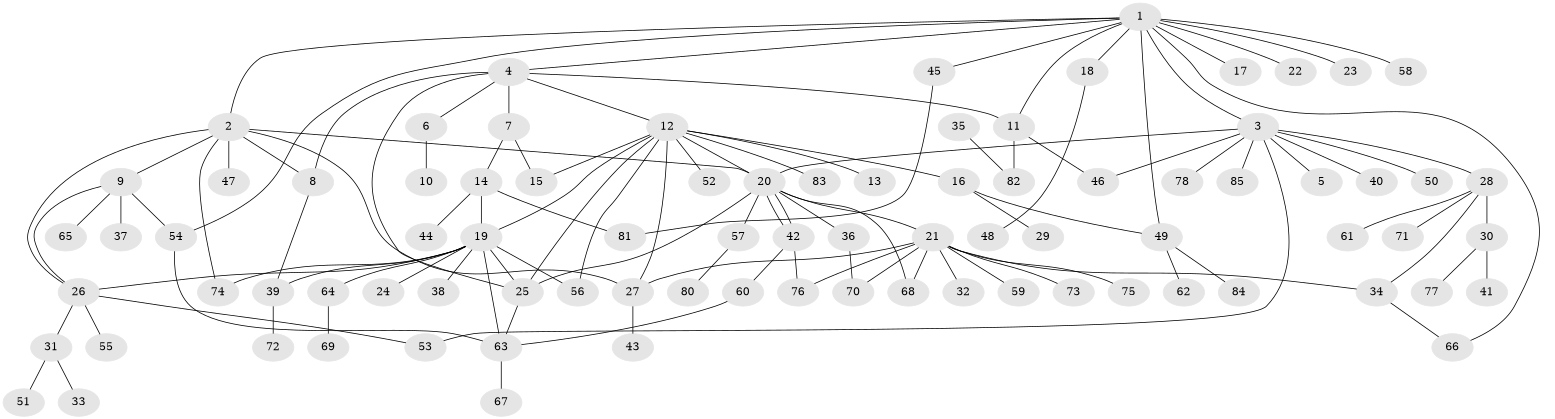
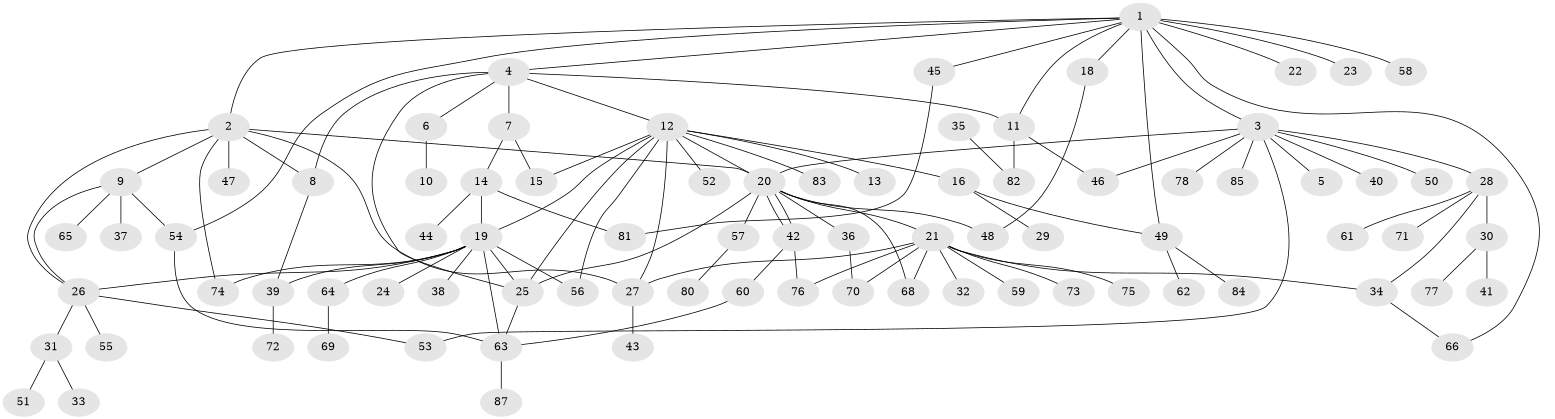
  graph {
    node [color=gray90 style=filled]
    1
    2
    3
    4
    11
-   17
    18
    22
    23
    45
    49
    54
    58
    66
    8
    9
    20
    26
    27
    47
    74
    5
    28
    40
    46
    50
    53
    78
    85
    6
    7
    12
    25
    82
    48
    81
    62
    84
    63
    39
    37
    65
    21
    36
    42
    57
    68
    31
    55
    43
    34
    30
    61
    71
    10
    14
    15
    13
    16
    19
    52
    56
    83
    44
    35
    72
    29
    24
    38
    64
-   67
+   67 [label=87]
    69
    32
    59
    70
    73
    75
    76
    60
    80
    33
    51
    41
    77
    1 -- 2
    1 -- 3
    1 -- 4
    1 -- 11
-   1 -- 17
    1 -- 18
    1 -- 22
    1 -- 23
    1 -- 45
    1 -- 49
    1 -- 54
    1 -- 58
    1 -- 66
    2 -- 8
    2 -- 9
    2 -- 20
    2 -- 26
    2 -- 27
    2 -- 47
    2 -- 74
    3 -- 20
    3 -- 5
    3 -- 28
    3 -- 40
    3 -- 46
    3 -- 50
    3 -- 53
    3 -- 78
    3 -- 85
    4 -- 11
    4 -- 8
    4 -- 6
    4 -- 7
    4 -- 12
    4 -- 25
    11 -- 46
    11 -- 82
    18 -- 48
    45 -- 81
    49 -- 62
    49 -- 84
    54 -- 63
    8 -- 39
    9 -- 54
    9 -- 26
    9 -- 37
    9 -- 65
    20 -- 25
+   20 -- 48
    20 -- 21
    20 -- 36
    20 -- 42
    20 -- 42
    20 -- 57
    20 -- 68
    26 -- 53
    26 -- 31
    26 -- 55
    27 -- 43
    28 -- 34
    28 -- 30
    28 -- 61
    28 -- 71
    6 -- 10
    7 -- 14
    7 -- 15
    12 -- 20
    12 -- 27
    12 -- 25
    12 -- 15
    12 -- 13
    12 -- 16
    12 -- 19
    12 -- 52
    12 -- 56
    12 -- 83
    25 -- 63
    63 -- 67
    39 -- 72
    21 -- 27
    21 -- 68
    21 -- 34
    21 -- 32
    21 -- 59
    21 -- 70
    21 -- 73
    21 -- 75
    21 -- 76
    36 -- 70
    42 -- 76
    42 -- 60
    57 -- 80
    31 -- 33
    31 -- 51
    34 -- 66
    30 -- 41
    30 -- 77
    14 -- 81
    14 -- 19
    14 -- 44
    16 -- 49
    16 -- 29
    19 -- 26
    19 -- 74
    19 -- 25
    19 -- 63
    19 -- 39
    19 -- 56
    19 -- 24
    19 -- 38
    19 -- 64
    35 -- 82
    64 -- 69
    60 -- 63
  }
